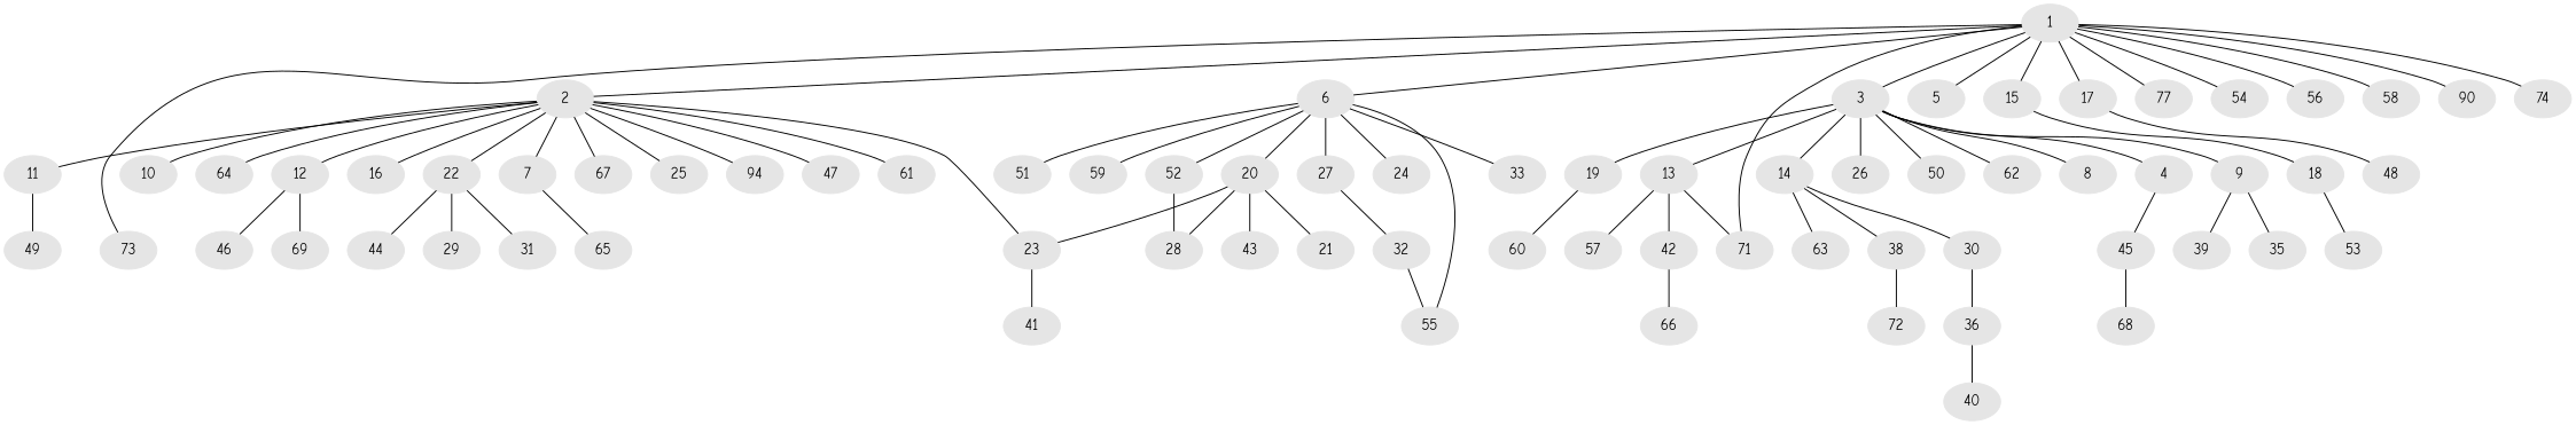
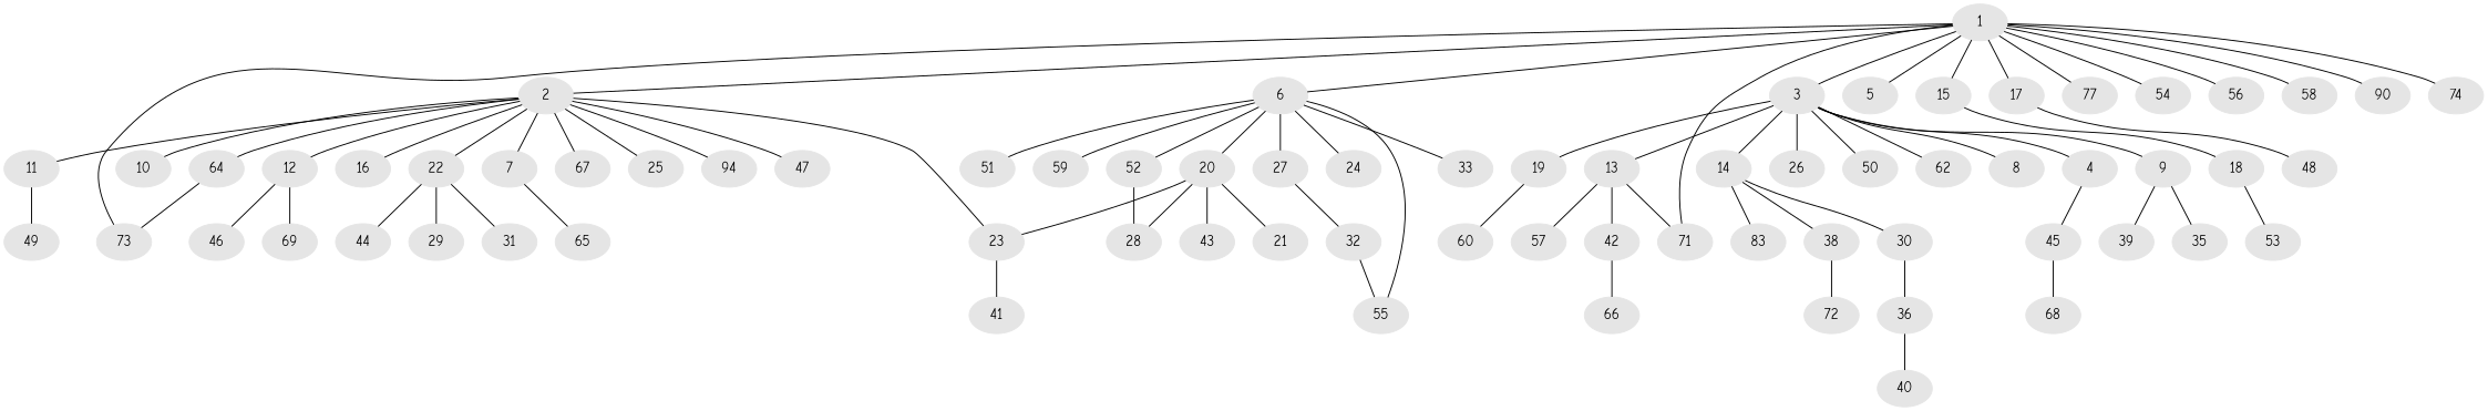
  graph {
    fontname="Comic Neue"
    node [color=gray90 fontname="Comic Neue" style=filled]
    edge [fontname="Comic Neue"]
    1
    2
    3
    5
    6
    15
    17
    n8 [label=77]
    54
    56
    58
    n12 [label=90]
    71
    73
    74
    7
    10
    11
    12
    16
    22
    23
    25
    n24 [label=94]
    47
-   61
    64
    67
    4
    8
    9
    13
    14
    19
    26
    50
    62
    20
    24
    27
    33
    51
    52
    55
    59
    18
    48
    65
    49
    46
    69
    29
    31
    44
    41
    45
    35
    39
    42
    57
    38
    30
-   63
+   63 [label=83]
    60
    68
    28
    21
    43
    32
    72
    66
    36
    53
    40
    1 -- 2
    1 -- 3
    1 -- 5
    1 -- 6
    1 -- 15
    1 -- 17
    1 -- n8
    1 -- 54
    1 -- 56
    1 -- 58
    1 -- n12
    1 -- 71
    1 -- 73
    1 -- 74
    2 -- 7
    2 -- 10
    2 -- 11
    2 -- 12
    2 -- 16
    2 -- 22
    2 -- 23
    2 -- 25
    2 -- n24
    2 -- 47
-   2 -- 61
    2 -- 64
    2 -- 67
    3 -- 4
    3 -- 8
    3 -- 9
    3 -- 13
    3 -- 14
    3 -- 19
    3 -- 26
    3 -- 50
    3 -- 62
    6 -- 20
    6 -- 24
    6 -- 27
    6 -- 33
    6 -- 51
    6 -- 52
    6 -- 55
    6 -- 59
    15 -- 18
    17 -- 48
    7 -- 65
    11 -- 49
    12 -- 46
    12 -- 69
    22 -- 29
    22 -- 31
    22 -- 44
    23 -- 41
+   64 -- 73
    4 -- 45
    9 -- 35
    9 -- 39
    13 -- 71
    13 -- 42
    13 -- 57
    14 -- 38
    14 -- 30
    14 -- 63
    19 -- 60
    20 -- 23
    20 -- 28
    20 -- 21
    20 -- 43
    27 -- 32
    52 -- 28
    18 -- 53
    45 -- 68
    42 -- 66
    38 -- 72
    30 -- 36
    32 -- 55
    36 -- 40
  }
